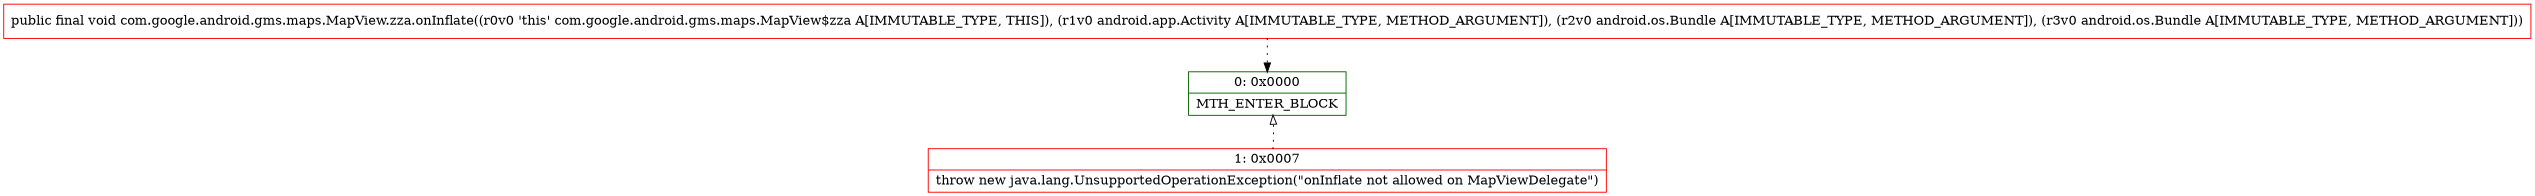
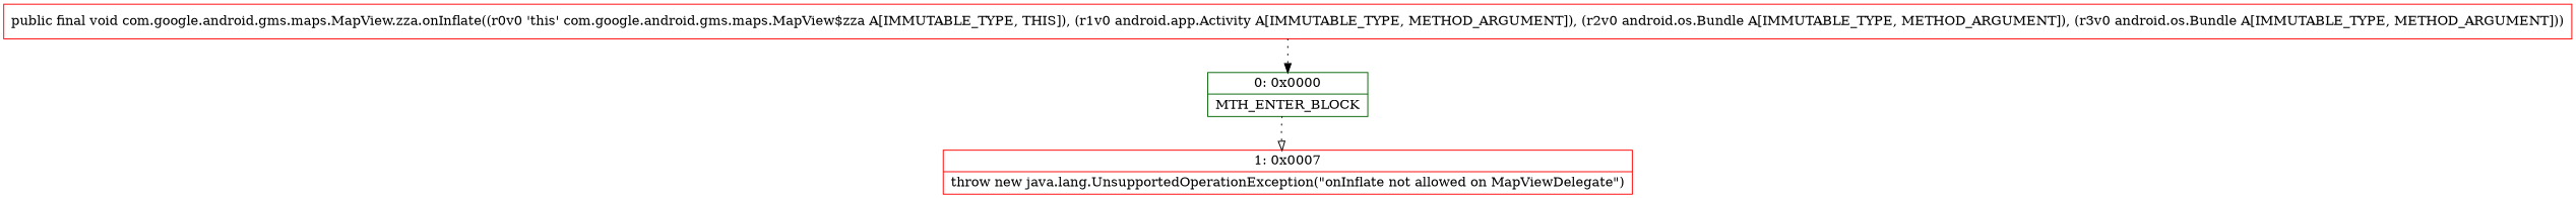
  digraph {
    node [shape=record color=red]
    edge [style=dotted]
    n1 [label="{0\:\ 0x0000|MTH_ENTER_BLOCK\l}" color=darkgreen]
    n2 [label="{1\:\ 0x0007|throw new java.lang.UnsupportedOperationException(\"onInflate not allowed on MapViewDelegate\")\l}"]
    n3 [label="{public final void com.google.android.gms.maps.MapView.zza.onInflate((r0v0 'this' com.google.android.gms.maps.MapView$zza A[IMMUTABLE_TYPE, THIS]), (r1v0 android.app.Activity A[IMMUTABLE_TYPE, METHOD_ARGUMENT]), (r2v0 android.os.Bundle A[IMMUTABLE_TYPE, METHOD_ARGUMENT]), (r3v0 android.os.Bundle A[IMMUTABLE_TYPE, METHOD_ARGUMENT])) }"]
-   n2 -> n1 [arrowhead=onormal]
+   n1 -> n2 [arrowhead=onormal]
    n3 -> n1 [arrowhead=normal]
  }
